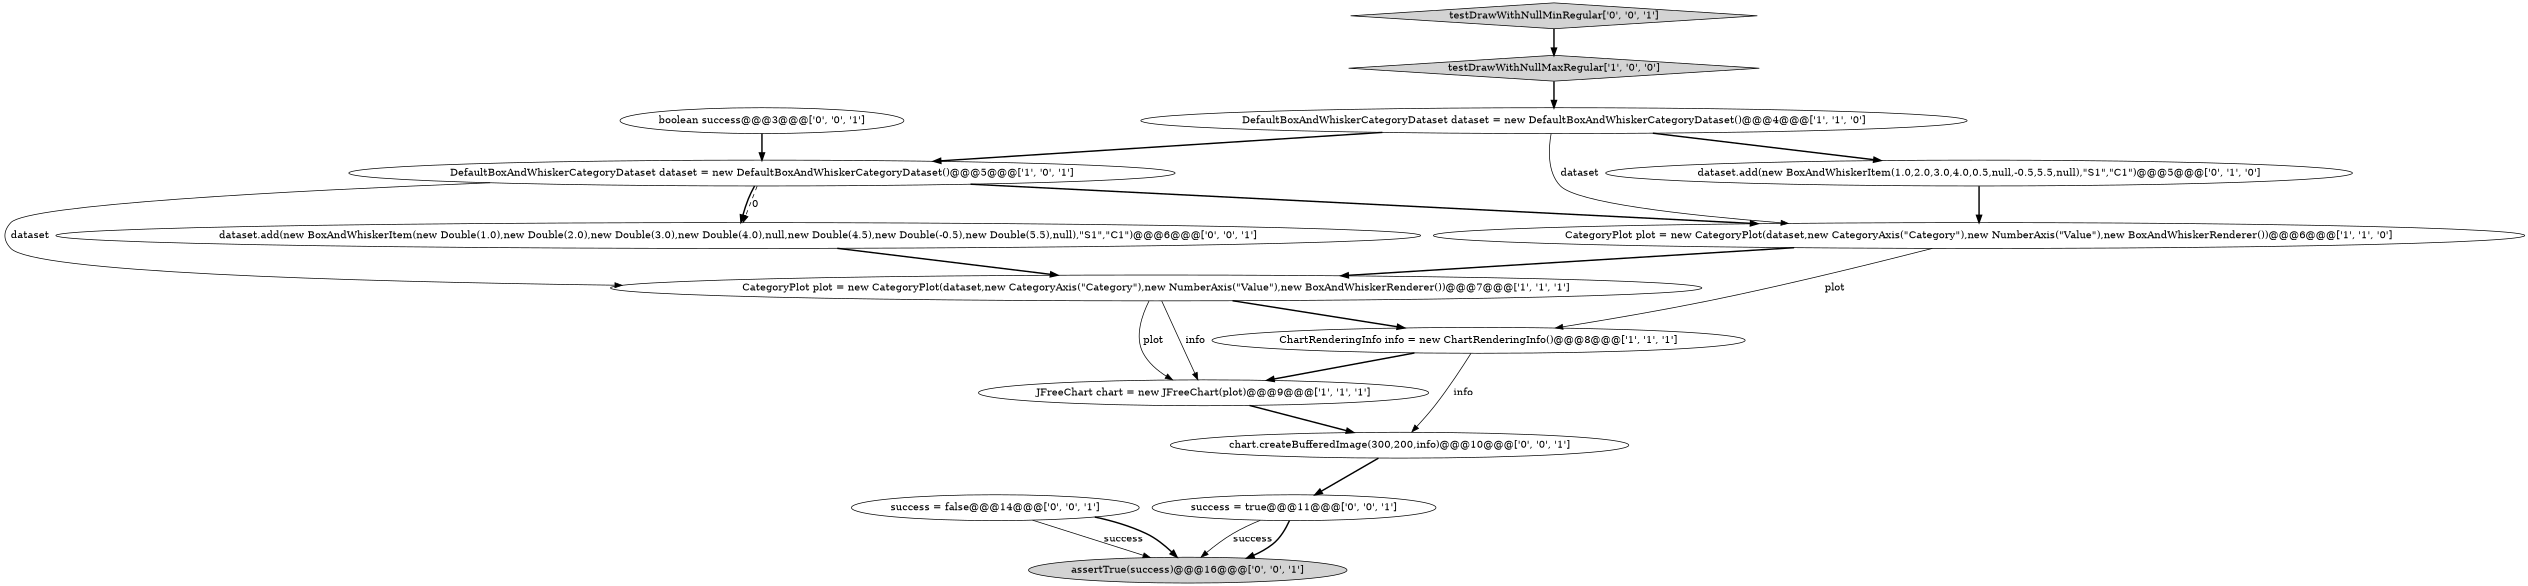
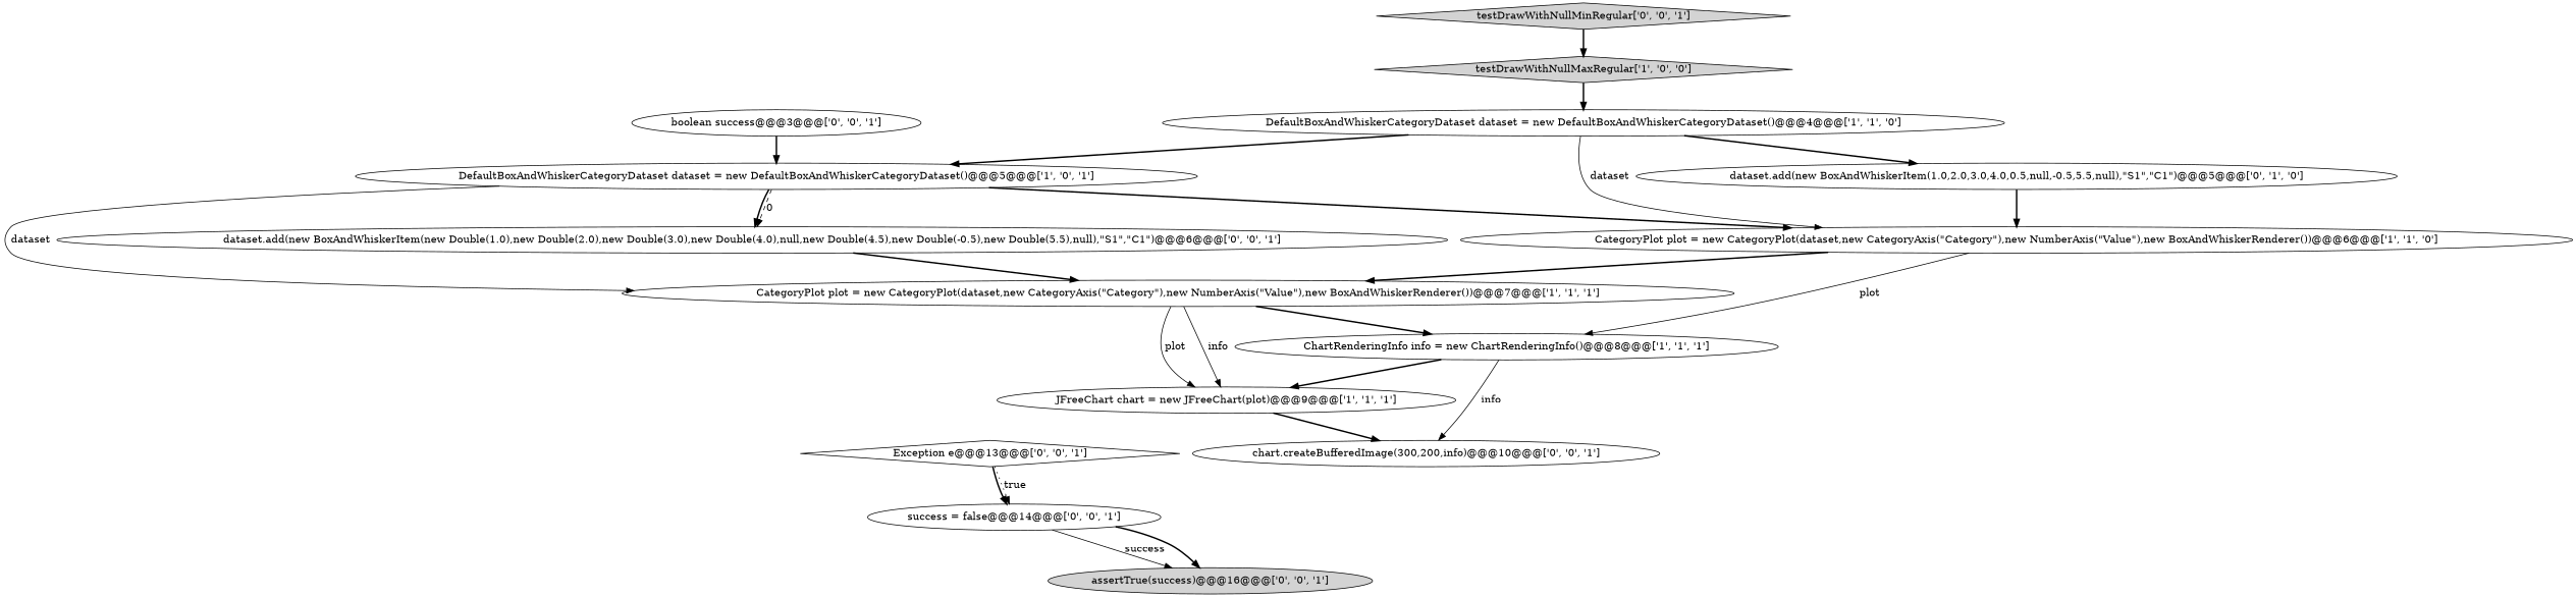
  digraph {
    node [fillcolor=white shape=ellipse style=filled]
    edge [style=bold]
+   n1 [label="Exception e@@@13@@@['0', '0', '1']" shape=diamond]
    n2 [label="success = false@@@14@@@['0', '0', '1']"]
    n3 [fillcolor=lightgray label="assertTrue(success)@@@16@@@['0', '0', '1']"]
    n4 [fillcolor=lightgray label="testDrawWithNullMinRegular['0', '0', '1']" shape=diamond]
    n5 [fillcolor=lightgray label="testDrawWithNullMaxRegular['1', '0', '0']" shape=diamond]
    n6 [label="boolean success@@@3@@@['0', '0', '1']"]
    n7 [label="DefaultBoxAndWhiskerCategoryDataset dataset = new DefaultBoxAndWhiskerCategoryDataset()@@@5@@@['1', '0', '1']"]
-   n8 [label="success = true@@@11@@@['0', '0', '1']"]
    n9 [label="JFreeChart chart = new JFreeChart(plot)@@@9@@@['1', '1', '1']"]
    n10 [label="chart.createBufferedImage(300,200,info)@@@10@@@['0', '0', '1']"]
    n11 [label="CategoryPlot plot = new CategoryPlot(dataset,new CategoryAxis(\"Category\"),new NumberAxis(\"Value\"),new BoxAndWhiskerRenderer())@@@7@@@['1', '1', '1']"]
    n12 [label="ChartRenderingInfo info = new ChartRenderingInfo()@@@8@@@['1', '1', '1']"]
    n13 [label="dataset.add(new BoxAndWhiskerItem(new Double(1.0),new Double(2.0),new Double(3.0),new Double(4.0),null,new Double(4.5),new Double(-0.5),new Double(5.5),null),\"S1\",\"C1\")@@@6@@@['0', '0', '1']"]
    n14 [label="DefaultBoxAndWhiskerCategoryDataset dataset = new DefaultBoxAndWhiskerCategoryDataset()@@@4@@@['1', '1', '0']"]
    n15 [label="CategoryPlot plot = new CategoryPlot(dataset,new CategoryAxis(\"Category\"),new NumberAxis(\"Value\"),new BoxAndWhiskerRenderer())@@@6@@@['1', '1', '0']"]
    n16 [label="dataset.add(new BoxAndWhiskerItem(1.0,2.0,3.0,4.0,0.5,null,-0.5,5.5,null),\"S1\",\"C1\")@@@5@@@['0', '1', '0']"]
+   n1 -> n2
+   n1 -> n2 [label=true style=dotted]
    n2 -> n3 [label=success style=solid]
    n2 -> n3
    n4 -> n5
    n5 -> n14
    n6 -> n7
    n7 -> n11 [label=dataset style=solid]
    n7 -> n13
    n7 -> n13 [label=0 style=dashed]
    n7 -> n15
-   n8 -> n3 [label=success style=solid]
-   n8 -> n3
    n9 -> n10
-   n10 -> n8
    n11 -> n9 [label=plot style=solid]
    n11 -> n9 [label=info style=solid]
    n11 -> n12
    n12 -> n9
    n12 -> n10 [label=info style=solid]
    n13 -> n11
    n14 -> n7
    n14 -> n15 [label=dataset style=solid]
    n14 -> n16
    n15 -> n11
    n15 -> n12 [label=plot style=solid]
    n16 -> n15
  }
